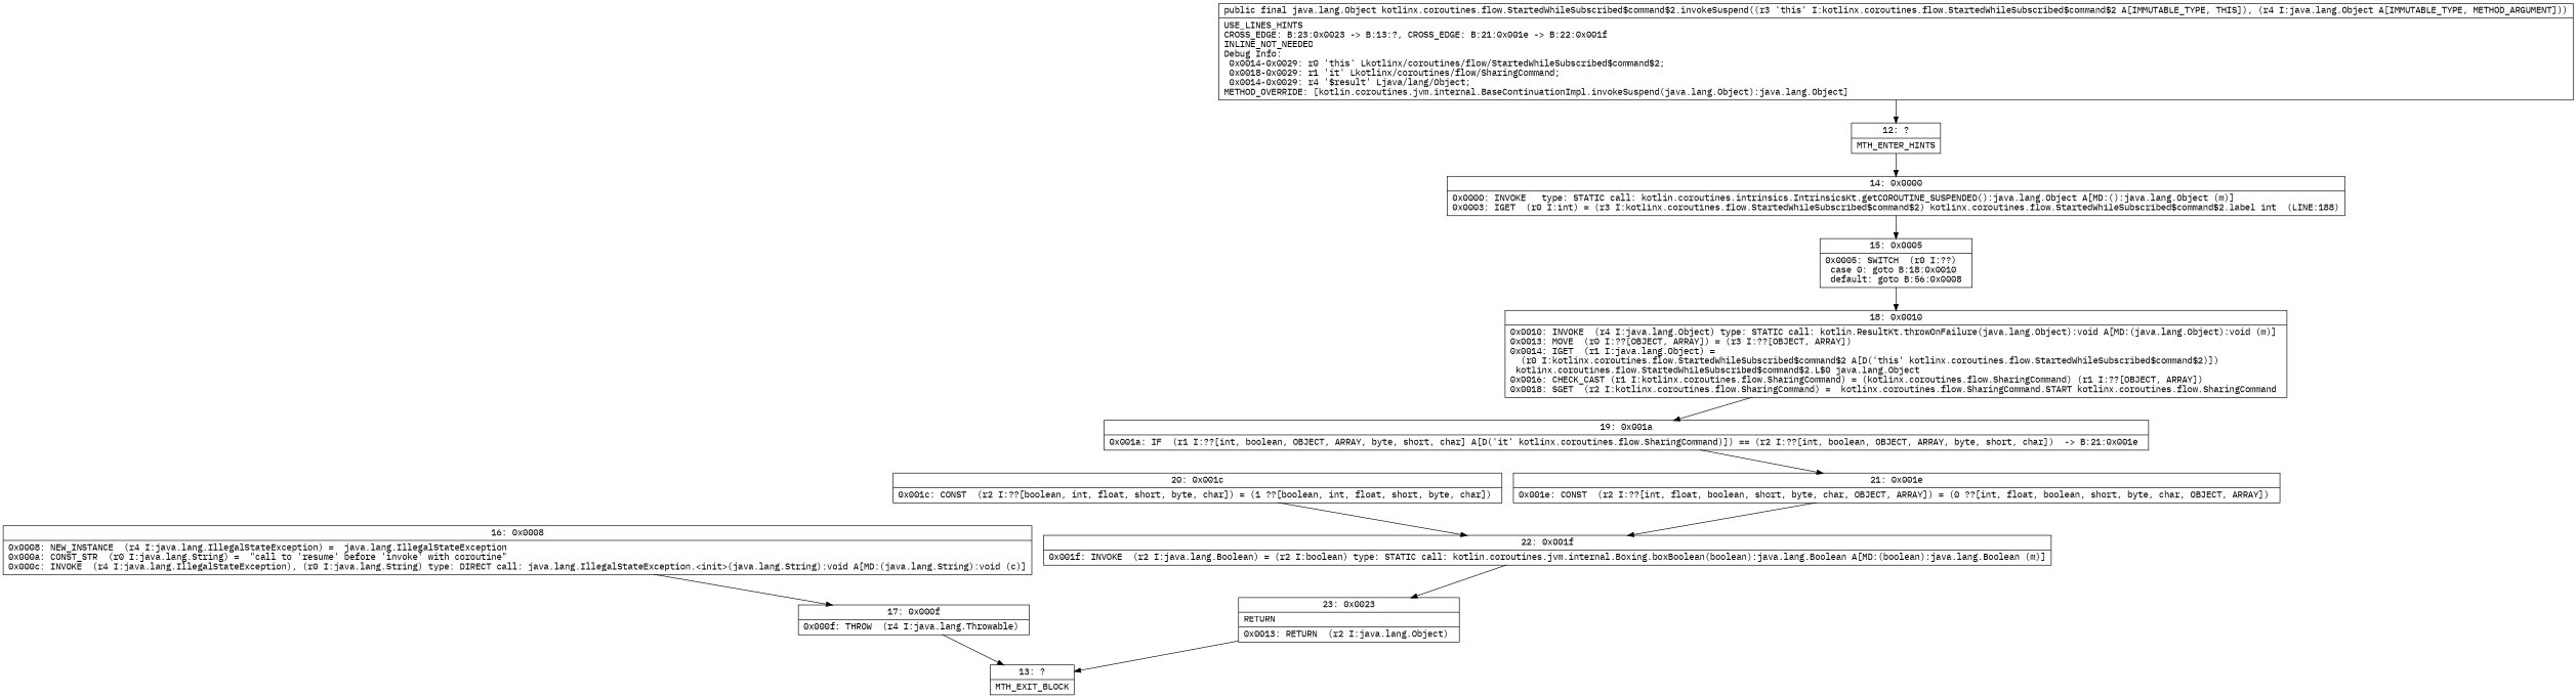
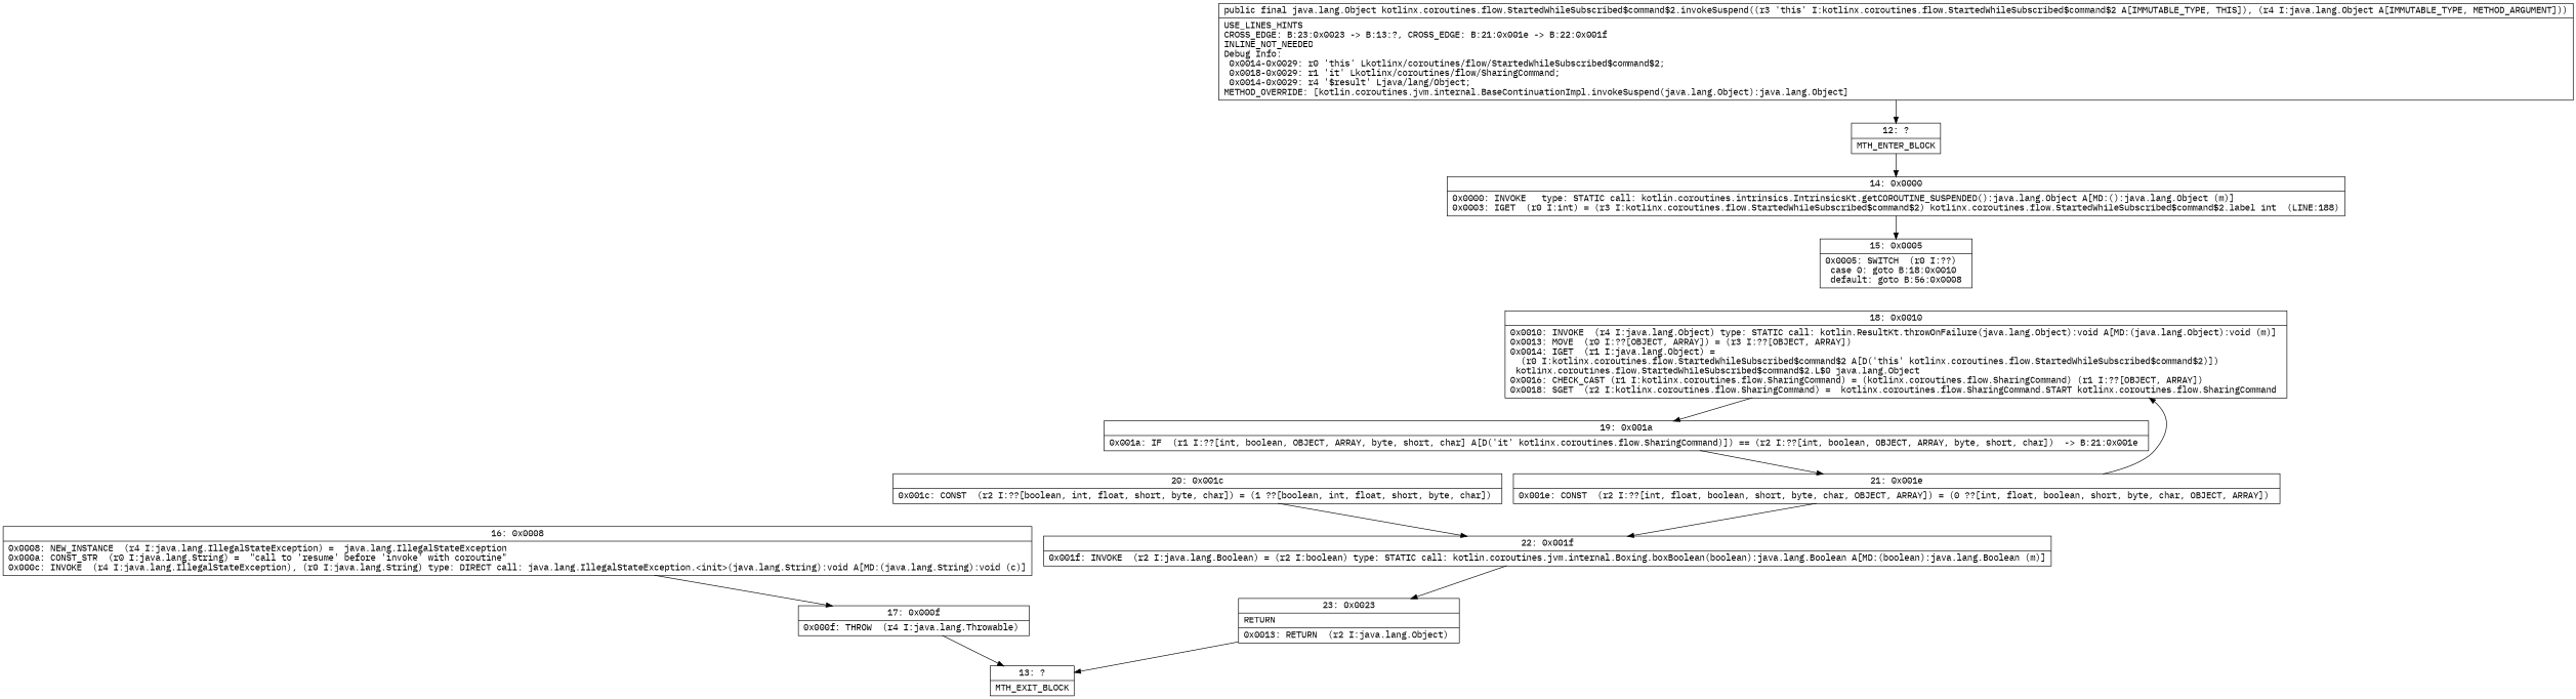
  digraph {
    fontname="IBM Plex Mono"
    node [fontname="IBM Plex Mono" shape=record]
    edge [fontname="IBM Plex Mono"]
-   n1 [label="{12\:\ ?|MTH_ENTER_HINTS\l}"]
+   n1 [label="{12\:\ ?|MTH_ENTER_BLOCK\l}"]
    n2 [label="{14\:\ 0x0000|0x0000: INVOKE   type: STATIC call: kotlin.coroutines.intrinsics.IntrinsicsKt.getCOROUTINE_SUSPENDED():java.lang.Object A[MD:():java.lang.Object (m)]\l0x0003: IGET  (r0 I:int) = (r3 I:kotlinx.coroutines.flow.StartedWhileSubscribed$command$2) kotlinx.coroutines.flow.StartedWhileSubscribed$command$2.label int  (LINE:188)\l}"]
    n3 [label="{15\:\ 0x0005|0x0005: SWITCH  (r0 I:??)\l case 0: goto B:18:0x0010\l default: goto B:56:0x0008 \l}"]
    n4 [label="{18\:\ 0x0010|0x0010: INVOKE  (r4 I:java.lang.Object) type: STATIC call: kotlin.ResultKt.throwOnFailure(java.lang.Object):void A[MD:(java.lang.Object):void (m)]\l0x0013: MOVE  (r0 I:??[OBJECT, ARRAY]) = (r3 I:??[OBJECT, ARRAY]) \l0x0014: IGET  (r1 I:java.lang.Object) = \l  (r0 I:kotlinx.coroutines.flow.StartedWhileSubscribed$command$2 A[D('this' kotlinx.coroutines.flow.StartedWhileSubscribed$command$2)])\l kotlinx.coroutines.flow.StartedWhileSubscribed$command$2.L$0 java.lang.Object \l0x0016: CHECK_CAST (r1 I:kotlinx.coroutines.flow.SharingCommand) = (kotlinx.coroutines.flow.SharingCommand) (r1 I:??[OBJECT, ARRAY]) \l0x0018: SGET  (r2 I:kotlinx.coroutines.flow.SharingCommand) =  kotlinx.coroutines.flow.SharingCommand.START kotlinx.coroutines.flow.SharingCommand \l}"]
    n5 [label="{16\:\ 0x0008|0x0008: NEW_INSTANCE  (r4 I:java.lang.IllegalStateException) =  java.lang.IllegalStateException \l0x000a: CONST_STR  (r0 I:java.lang.String) =  \"call to 'resume' before 'invoke' with coroutine\" \l0x000c: INVOKE  (r4 I:java.lang.IllegalStateException), (r0 I:java.lang.String) type: DIRECT call: java.lang.IllegalStateException.\<init\>(java.lang.String):void A[MD:(java.lang.String):void (c)]\l}"]
    n6 [label="{17\:\ 0x000f|0x000f: THROW  (r4 I:java.lang.Throwable) \l}"]
    n7 [label="{19\:\ 0x001a|0x001a: IF  (r1 I:??[int, boolean, OBJECT, ARRAY, byte, short, char] A[D('it' kotlinx.coroutines.flow.SharingCommand)]) == (r2 I:??[int, boolean, OBJECT, ARRAY, byte, short, char])  \-\> B:21:0x001e \l}"]
    n8 [label="{13\:\ ?|MTH_EXIT_BLOCK\l}"]
    n9 [label="{21\:\ 0x001e|0x001e: CONST  (r2 I:??[int, float, boolean, short, byte, char, OBJECT, ARRAY]) = (0 ??[int, float, boolean, short, byte, char, OBJECT, ARRAY]) \l}"]
    n10 [label="{20\:\ 0x001c|0x001c: CONST  (r2 I:??[boolean, int, float, short, byte, char]) = (1 ??[boolean, int, float, short, byte, char]) \l}"]
    n11 [label="{22\:\ 0x001f|0x001f: INVOKE  (r2 I:java.lang.Boolean) = (r2 I:boolean) type: STATIC call: kotlin.coroutines.jvm.internal.Boxing.boxBoolean(boolean):java.lang.Boolean A[MD:(boolean):java.lang.Boolean (m)]\l}"]
    n12 [label="{23\:\ 0x0023|RETURN\l|0x0013: RETURN  (r2 I:java.lang.Object) \l}"]
    n13 [label="{public final java.lang.Object kotlinx.coroutines.flow.StartedWhileSubscribed$command$2.invokeSuspend((r3 'this' I:kotlinx.coroutines.flow.StartedWhileSubscribed$command$2 A[IMMUTABLE_TYPE, THIS]), (r4 I:java.lang.Object A[IMMUTABLE_TYPE, METHOD_ARGUMENT]))  | USE_LINES_HINTS\lCROSS_EDGE: B:23:0x0023 \-\> B:13:?, CROSS_EDGE: B:21:0x001e \-\> B:22:0x001f\lINLINE_NOT_NEEDED\lDebug Info:\l  0x0014\-0x0029: r0 'this' Lkotlinx\/coroutines\/flow\/StartedWhileSubscribed$command$2;\l  0x0018\-0x0029: r1 'it' Lkotlinx\/coroutines\/flow\/SharingCommand;\l  0x0014\-0x0029: r4 '$result' Ljava\/lang\/Object;\lMETHOD_OVERRIDE: [kotlin.coroutines.jvm.internal.BaseContinuationImpl.invokeSuspend(java.lang.Object):java.lang.Object]\l}"]
    n1 -> n2
    n2 -> n3
-   n3 -> n4
+   n9 -> n4
    n4 -> n7
    n5 -> n6
    n6 -> n8
    n7 -> n9
    n9 -> n11
    n10 -> n11
    n11 -> n12
    n12 -> n8
    n13 -> n1
  }
